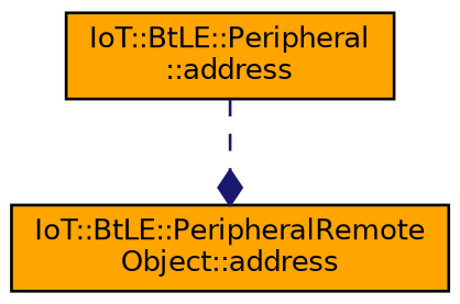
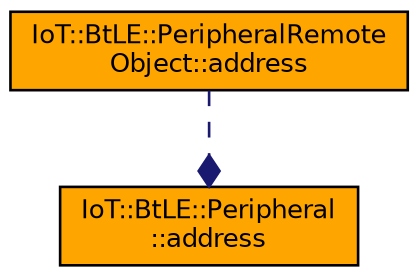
  digraph {
    rankdir=TB
    node [color=black fillcolor=orange fontname=Helvetica fontsize=10 shape=record style=filled]
    n1 [fontcolor=black height=0.2 label="IoT::BtLE::PeripheralRemote\lObject::address" width=0.4]
    n2 [height=0.2 label="IoT::BtLE::Peripheral\l::address" width=0.4]
-   n2 -> n1 [color=midnightblue fontname=Helvetica fontsize=10 labelfontname=Helvetica labelfontsize=10 style=dashed arrowhead=diamond]
+   n1 -> n2 [color=midnightblue fontname=Helvetica fontsize=10 labelfontname=Helvetica labelfontsize=10 style=dashed arrowhead=diamond]
  }
